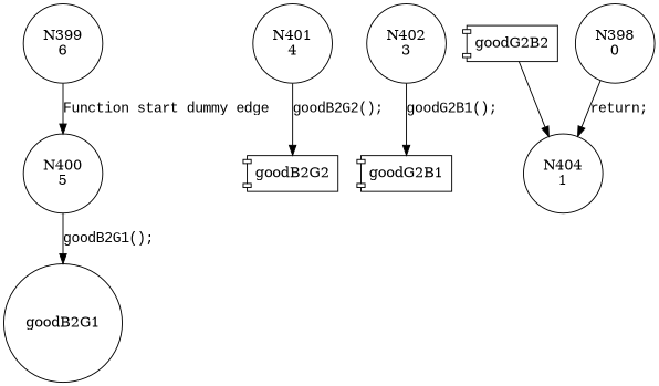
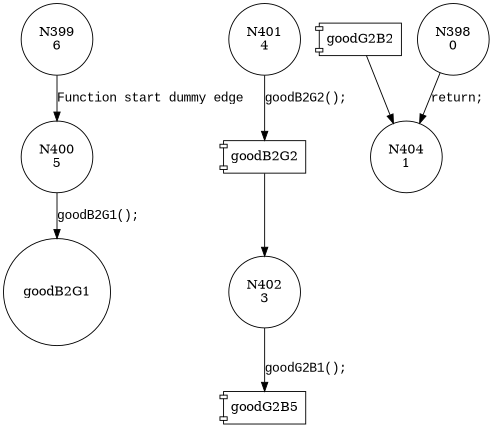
  digraph {
    node [shape=circle]
    edge [fontname="Courier New"]
    n1 [label="N400\n5"]
    n2 [label=goodB2G1]
    n3 [label="N401\n4"]
    n4 [label=goodB2G2 shape=component]
    n5 [label="N402\n3"]
-   n6 [label=goodG2B1 shape=component]
+   n6 [label=goodG2B5 shape=component]
    n7 [label=goodG2B2 shape=component]
    n8 [label="N404\n1"]
    n9 [label="N398\n0"]
    n10 [label="N399\n6"]
    n1 -> n2 [label="goodB2G1();"]
    n3 -> n4 [label="goodB2G2();"]
+   n4 -> n5
    n5 -> n6 [label="goodG2B1();"]
    n7 -> n8
    n9 -> n8 [label="return;"]
    n10 -> n1 [label="Function start dummy edge"]
  }
